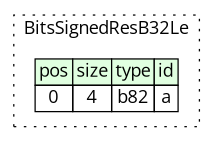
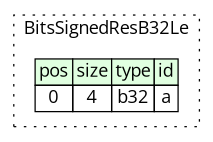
  digraph {
    rankdir=LR
    fontname="Open Sans"
-   n1 [label=<<TABLE BORDER="0" CELLBORDER="1" CELLSPACING="0"> 			<TR><TD BGCOLOR="#E0FFE0">pos</TD><TD BGCOLOR="#E0FFE0">size</TD><TD BGCOLOR="#E0FFE0">type</TD><TD BGCOLOR="#E0FFE0">id</TD></TR> 			<TR><TD PORT="a_pos">0</TD><TD PORT="a_size">4</TD><TD>b82</TD><TD PORT="a_type">a</TD></TR> 		</TABLE>> shape=plaintext fontname="Open Sans"]
+   n1 [label=<<TABLE BORDER="0" CELLBORDER="1" CELLSPACING="0"> 			<TR><TD BGCOLOR="#E0FFE0">pos</TD><TD BGCOLOR="#E0FFE0">size</TD><TD BGCOLOR="#E0FFE0">type</TD><TD BGCOLOR="#E0FFE0">id</TD></TR> 			<TR><TD PORT="a_pos">0</TD><TD PORT="a_size">4</TD><TD>b32</TD><TD PORT="a_type">a</TD></TR> 		</TABLE>> shape=plaintext fontname="Open Sans"]
    subgraph cluster_1 {
      label=BitsSignedResB32Le
      style=dotted
      n1
    }
  }
